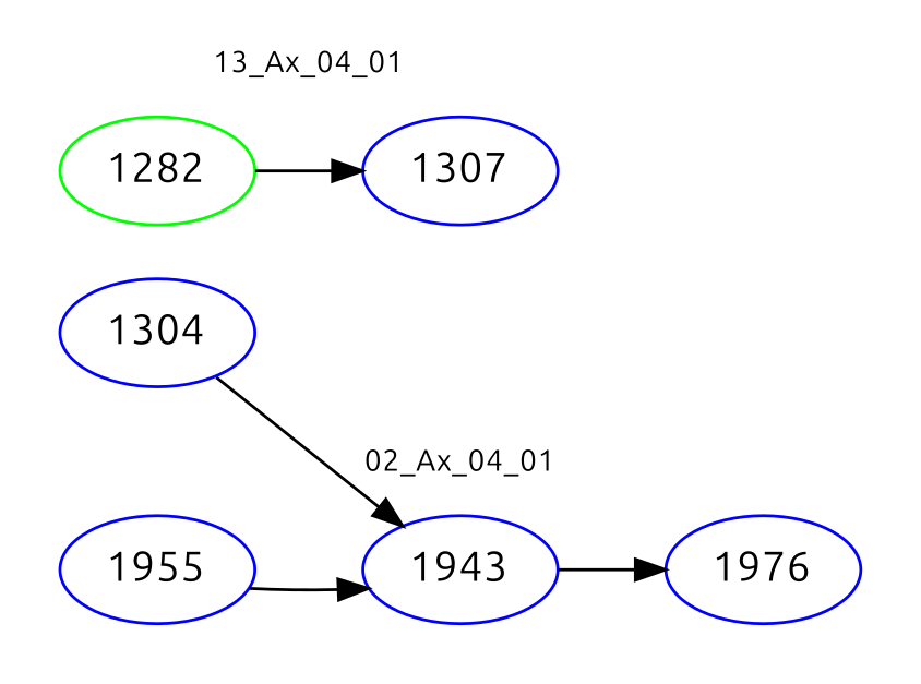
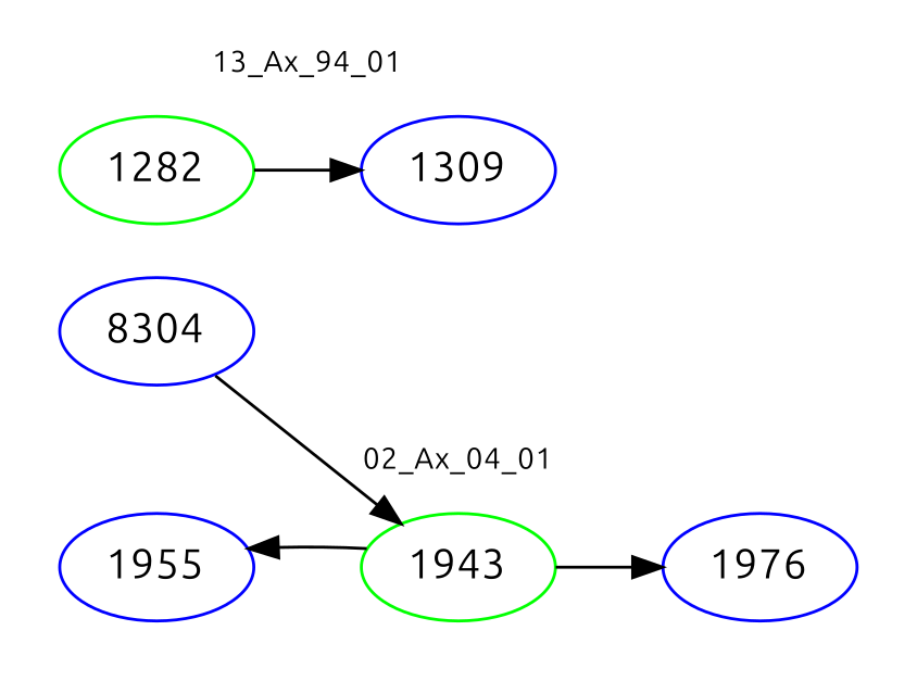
  digraph {
    fontname=Ubuntu
    rankdir=LR
    node [color=blue fontname=Ubuntu]
    edge [color=black fontname=Ubuntu]
-   n1 [label=1304]
+   n1 [label=8304]
    n2 [color=green label=1282]
-   n3 [label=1307]
+   n3 [label=1309]
    n4 [label=1955]
-   n5 [label=1943]
+   n5 [color=green label=1943]
    n6 [label=1976]
    subgraph cluster_1 {
      color=white
      fontsize=10
-     label="13_Ax_04_01"
+     label="13_Ax_94_01"
      n1
      n2
      n3
    }
    subgraph cluster_2 {
      color=white
      fontsize=10
      label="02_Ax_04_01"
      n4
      n5
      n6
    }
    n1 -> n5
    n2 -> n3
-   n4 -> n5
+   n5 -> n4
    n5 -> n6
  }
